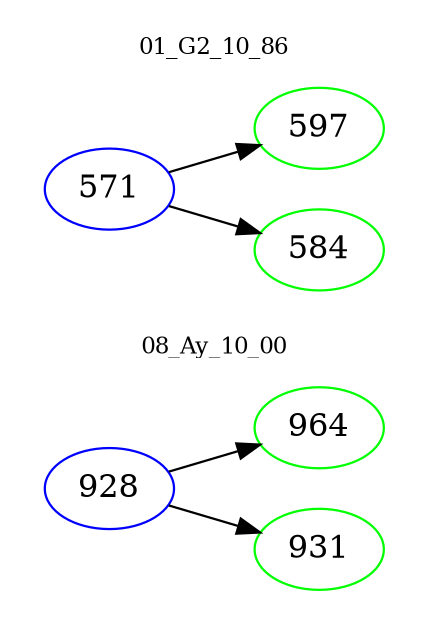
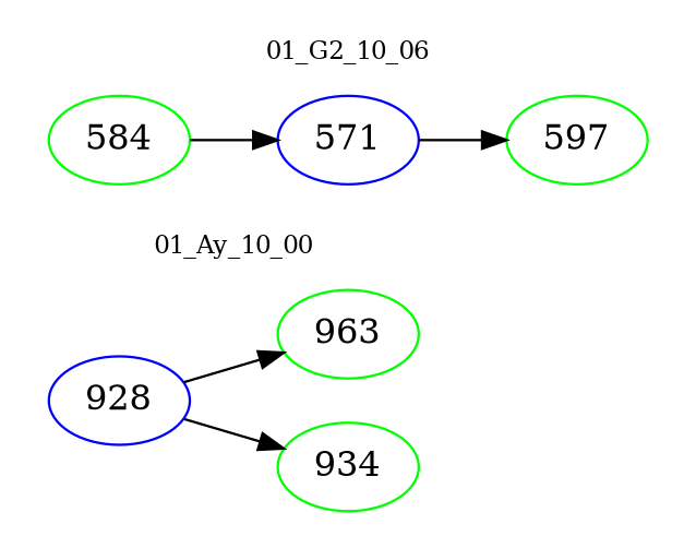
  digraph {
    rankdir=LR
    node [color=green]
    edge [color=black]
-   n1 [label=931]
+   n1 [label=934]
    n2 [color=blue label=928]
-   n3 [label=964]
+   n3 [label=963]
    n4 [label=584]
    n5 [color=blue label=571]
    n6 [label=597]
    subgraph cluster_1 {
      color=white
      fontsize=10
-     label="08_Ay_10_00"
+     label="01_Ay_10_00"
      n1
      n2
      n3
    }
    subgraph cluster_2 {
      color=white
      fontsize=10
-     label="01_G2_10_86"
+     label="01_G2_10_06"
      n4
      n5
      n6
    }
    n2 -> n1
    n2 -> n3
-   n5 -> n4
+   n4 -> n5
    n5 -> n6
  }
